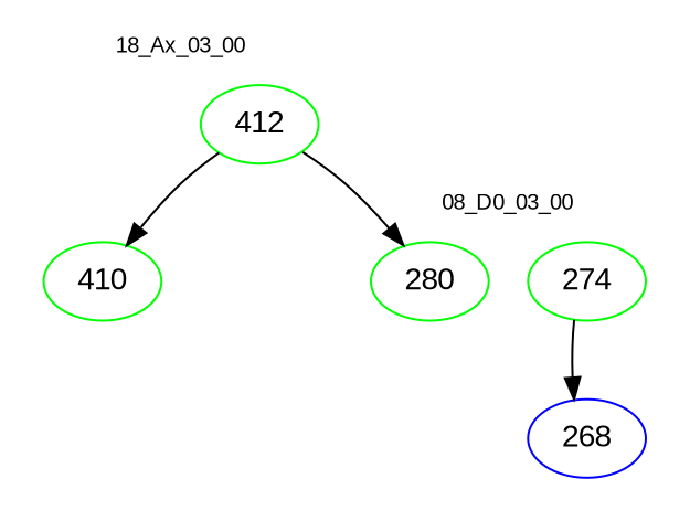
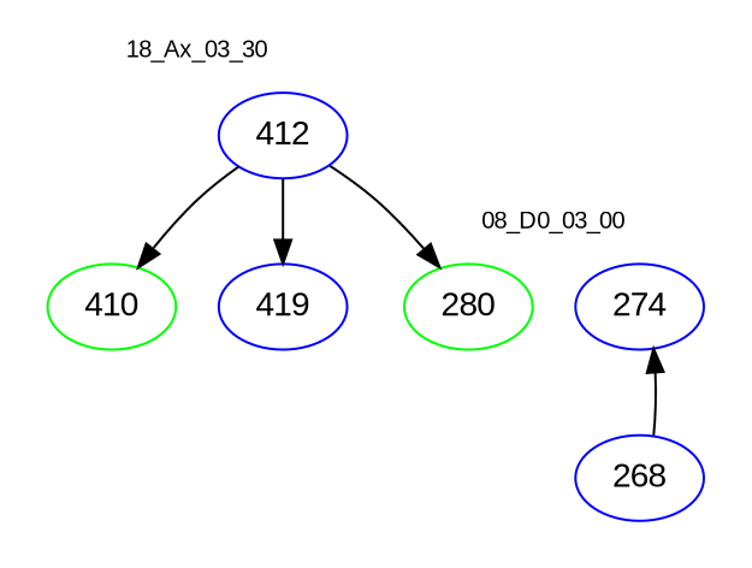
  digraph {
    fontname="Liberation Sans"
    node [color=blue fontname="Liberation Sans"]
    edge [color=black fontname="Liberation Sans"]
-   n1 [color=green label=412]
+   n1 [label=412]
    n2 [color=green label=410]
-   n4 [color=green label=274]
+   n3 [label=419]
+   n4 [label=274]
    n5 [label=268]
    n6 [color=green label=280]
    subgraph cluster_1 {
      color=white
      fontsize=10
-     label="18_Ax_03_00"
+     label="18_Ax_03_30"
      n1
      n2
+     n3
    }
    subgraph cluster_2 {
      color=white
      fontsize=10
      label="08_D0_03_00"
      n4
      n5
      n6
    }
    n1 -> n2
+   n1 -> n3
    n1 -> n6
-   n4 -> n5
+   n5 -> n4
  }
